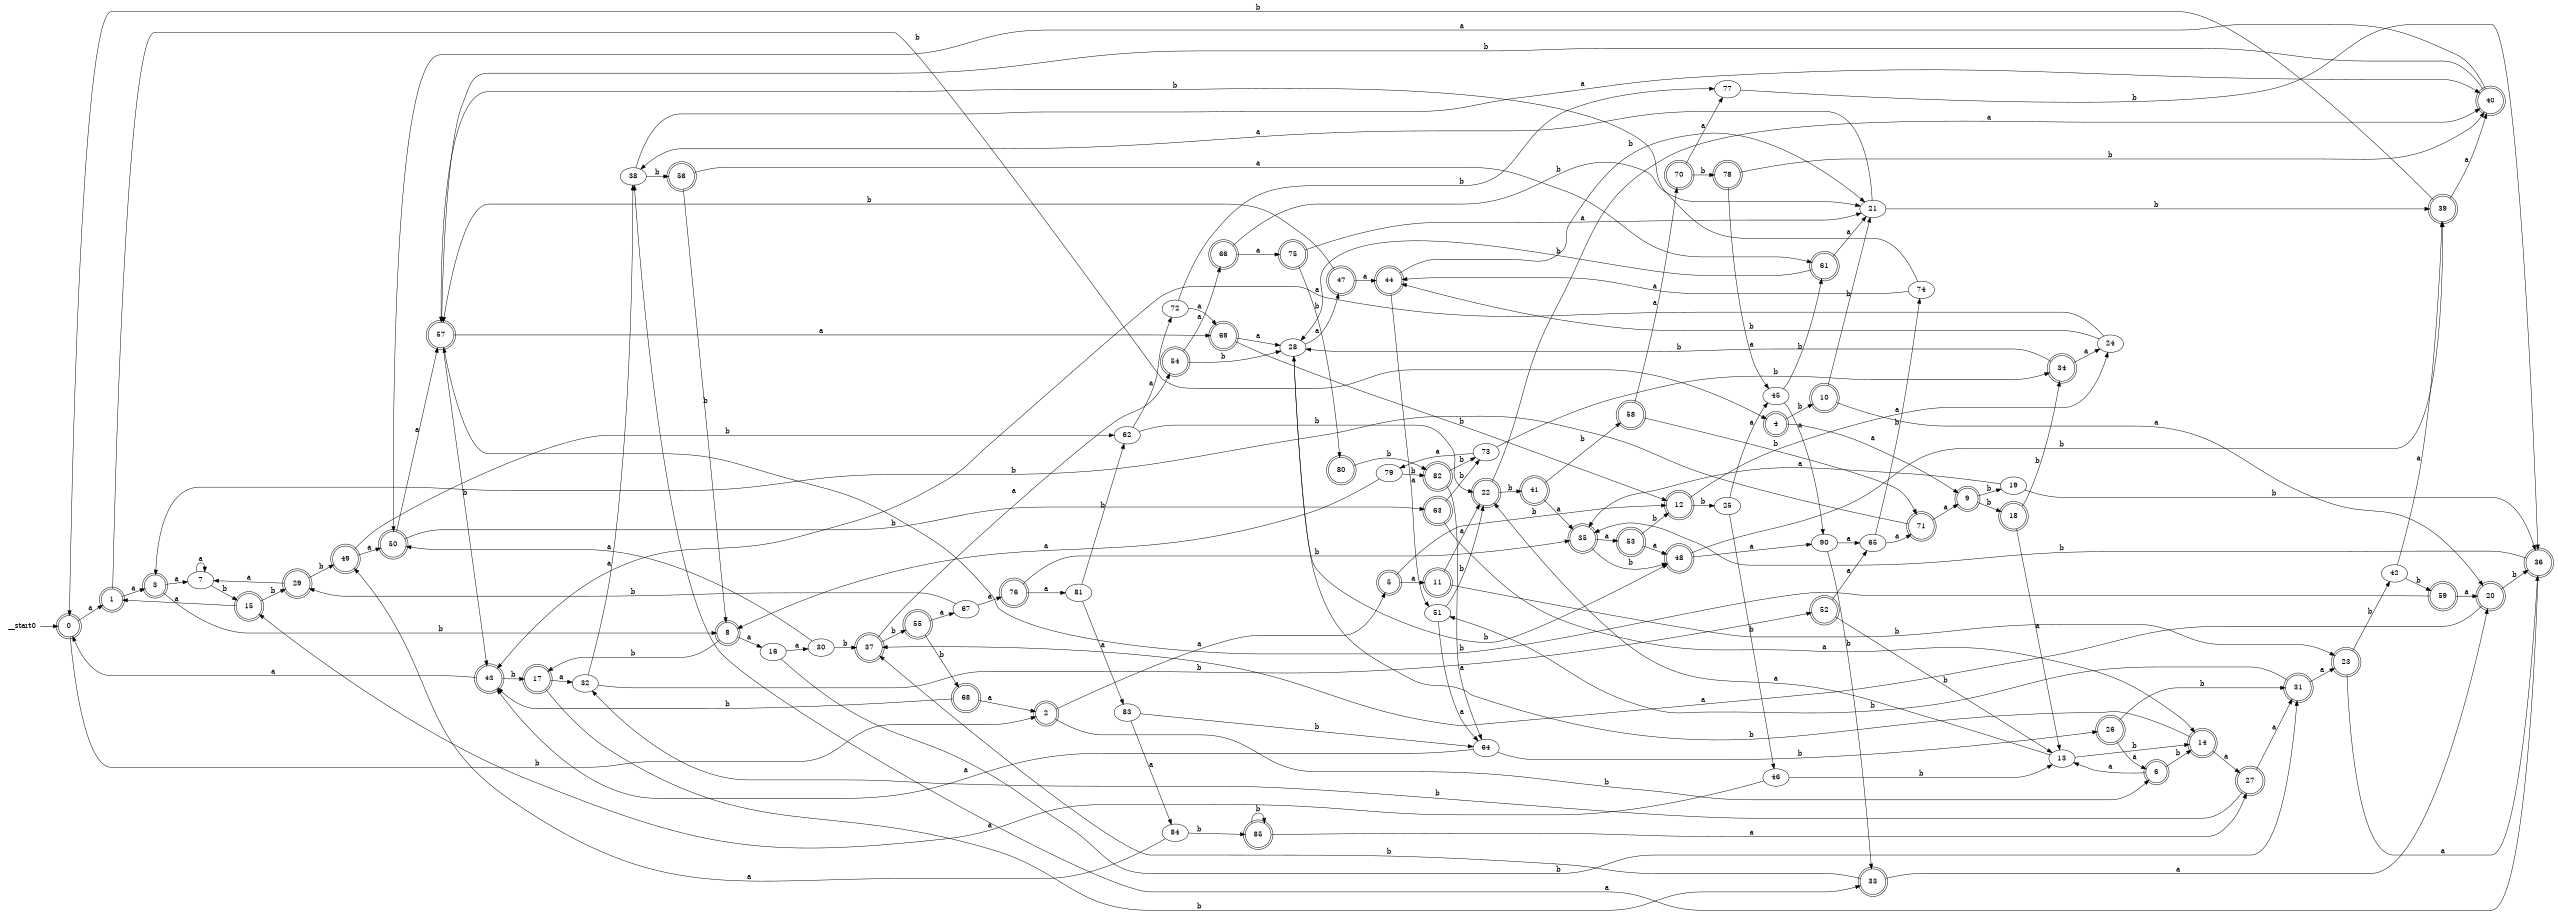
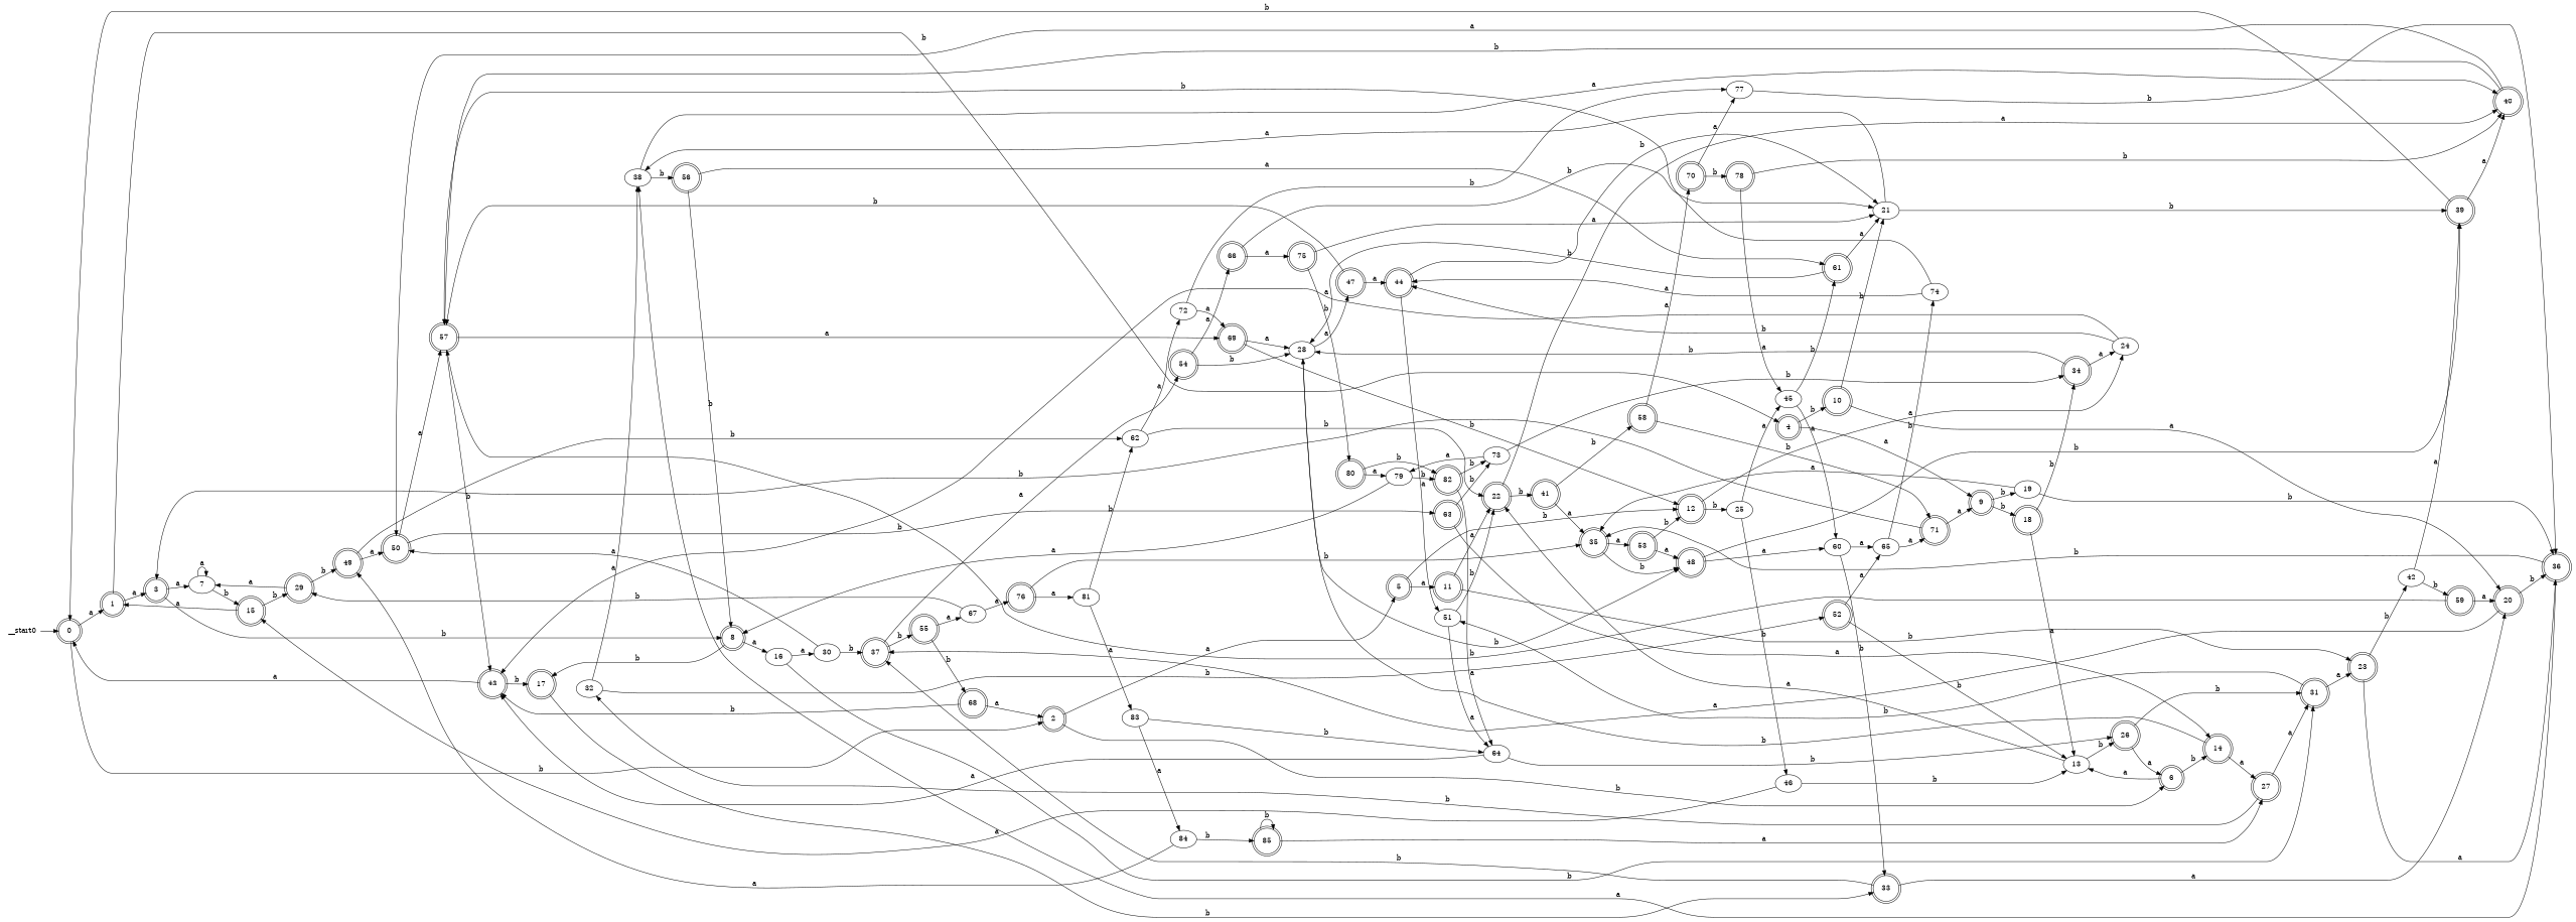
  digraph {
    rankdir=LR
    node [shape=doublecircle]
    __start0 [shape=none]
    0
    1
    2
    3
    4
    5
    6
    7 [shape=""]
    8
    9
    10
    11
    12
    13 [shape=""]
    14
    15
    16 [shape=""]
    17
    18
    19 [shape=""]
    20
    21 [shape=""]
    22
    23
    24 [shape=""]
    25 [shape=""]
    26
    27
    28 [shape=""]
    29
    30 [shape=""]
    31
    32 [shape=""]
    33
    34
    35
    36
    37
    38 [shape=""]
    39
    40
    41
    42 [shape=""]
    43
    44
    45 [shape=""]
    46 [shape=""]
    47
    48
    49
    50
    51 [shape=""]
    52
    53
    54
    55
    56
    57
    58
    59
-   60 [label=90 shape=""]
+   60 [shape=""]
    61
    62 [shape=""]
    63
    64 [shape=""]
    65 [shape=""]
    66
    67 [shape=""]
    68
    69
    70
    71
    72 [shape=""]
    73 [shape=""]
    74 [shape=""]
    75
    76
    77 [shape=""]
    78
    79 [shape=""]
    80
    81 [shape=""]
    82
    83 [shape=""]
    84 [shape=""]
    85
    __start0 -> 0
    0 -> 1 [label=a]
    0 -> 2 [label=b]
    1 -> 3 [label=a]
    1 -> 4 [label=b]
    2 -> 5 [label=a]
    2 -> 6 [label=b]
    3 -> 7 [label=a]
    3 -> 8 [label=b]
    4 -> 9 [label=a]
    4 -> 10 [label=b]
    5 -> 11 [label=a]
    5 -> 12 [label=b]
    6 -> 13 [label=a]
    6 -> 14 [label=b]
    7 -> 7 [label=a]
    7 -> 15 [label=b]
    8 -> 16 [label=a]
    8 -> 17 [label=b]
    9 -> 18 [label=b]
    9 -> 19 [label=b]
    10 -> 20 [label=a]
    10 -> 21 [label=b]
    11 -> 22 [label=a]
    11 -> 23 [label=b]
    12 -> 24 [label=a]
    12 -> 25 [label=b]
    13 -> 22 [label=a]
-   13 -> 14 [label=b]
+   13 -> 26 [label=b]
    14 -> 27 [label=a]
    14 -> 28 [label=b]
    15 -> 1 [label=a]
    15 -> 29 [label=b]
    16 -> 30 [label=a]
    16 -> 31 [label=b]
-   17 -> 32 [label=a]
    17 -> 33 [label=b]
    18 -> 13 [label=a]
    18 -> 34 [label=b]
    19 -> 35 [label=a]
    19 -> 36 [label=b]
    20 -> 36 [label=b]
    20 -> 37 [label=a]
    21 -> 38 [label=a]
    21 -> 39 [label=b]
    22 -> 40 [label=a]
    22 -> 41 [label=b]
    23 -> 36 [label=a]
    23 -> 42 [label=b]
    24 -> 43 [label=a]
    24 -> 44 [label=b]
    25 -> 45 [label=a]
    25 -> 46 [label=b]
    26 -> 6 [label=a]
    26 -> 31 [label=b]
    27 -> 31 [label=a]
    27 -> 32 [label=b]
    28 -> 47 [label=a]
    28 -> 48 [label=b]
    29 -> 7 [label=a]
    29 -> 49 [label=b]
    30 -> 37 [label=b]
    30 -> 50 [label=a]
    31 -> 23 [label=a]
    31 -> 51 [label=b]
    32 -> 38 [label=a]
    32 -> 52 [label=b]
    33 -> 20 [label=a]
    33 -> 37 [label=b]
    34 -> 24 [label=a]
    34 -> 28 [label=b]
    35 -> 48 [label=b]
    35 -> 53 [label=a]
    36 -> 35 [label=b]
    36 -> 38 [label=a]
    37 -> 54 [label=a]
    37 -> 55 [label=b]
    38 -> 40 [label=a]
    38 -> 56 [label=b]
    39 -> 0 [label=b]
    39 -> 40 [label=a]
    40 -> 50 [label=a]
    40 -> 57 [label=b]
    41 -> 35 [label=a]
    41 -> 58 [label=b]
    42 -> 39 [label=a]
    42 -> 59 [label=b]
    43 -> 0 [label=a]
    43 -> 17 [label=b]
    44 -> 21 [label=b]
    44 -> 51 [label=a]
    45 -> 60 [label=a]
    45 -> 61 [label=b]
    46 -> 13 [label=b]
    46 -> 15 [label=a]
    47 -> 44 [label=a]
    47 -> 57 [label=b]
    48 -> 39 [label=b]
    48 -> 60 [label=a]
    49 -> 50 [label=a]
    49 -> 62 [label=b]
    50 -> 57 [label=a]
    50 -> 63 [label=b]
    51 -> 22 [label=b]
    51 -> 64 [label=a]
    52 -> 13 [label=b]
    52 -> 65 [label=a]
    53 -> 12 [label=b]
    53 -> 48 [label=a]
    54 -> 28 [label=b]
    54 -> 66 [label=a]
    55 -> 67 [label=a]
    55 -> 68 [label=b]
    56 -> 8 [label=b]
    56 -> 61 [label=a]
    57 -> 43 [label=b]
    57 -> 69 [label=a]
    58 -> 70 [label=a]
    58 -> 71 [label=b]
    59 -> 20 [label=a]
    59 -> 57 [label=b]
    60 -> 33 [label=b]
    60 -> 65 [label=a]
    61 -> 21 [label=a]
    61 -> 28 [label=b]
    62 -> 22 [label=b]
    62 -> 72 [label=a]
    63 -> 14 [label=a]
    63 -> 73 [label=b]
    64 -> 26 [label=b]
    64 -> 43 [label=a]
    65 -> 71 [label=a]
    65 -> 74 [label=b]
    66 -> 21 [label=b]
    66 -> 75 [label=a]
    67 -> 29 [label=b]
    67 -> 76 [label=a]
    68 -> 2 [label=a]
    68 -> 43 [label=b]
    69 -> 12 [label=b]
    69 -> 28 [label=a]
    70 -> 77 [label=a]
    70 -> 78 [label=b]
    71 -> 3 [label=b]
    71 -> 9 [label=a]
    72 -> 69 [label=a]
    72 -> 77 [label=b]
    73 -> 34 [label=b]
    73 -> 79 [label=a]
    74 -> 44 [label=a]
    74 -> 57 [label=b]
    75 -> 21 [label=a]
    75 -> 80 [label=b]
    76 -> 35 [label=b]
    76 -> 81 [label=a]
    77 -> 36 [label=b]
    78 -> 40 [label=b]
    78 -> 45 [label=a]
    79 -> 8 [label=a]
    79 -> 82 [label=b]
+   80 -> 79 [label=a]
    80 -> 82 [label=b]
    81 -> 62 [label=b]
    81 -> 83 [label=a]
    82 -> 64 [label=a]
    82 -> 73 [label=b]
    83 -> 64 [label=b]
    83 -> 84 [label=a]
    84 -> 49 [label=a]
    84 -> 85 [label=b]
    85 -> 27 [label=a]
    85 -> 85 [label=b]
  }
